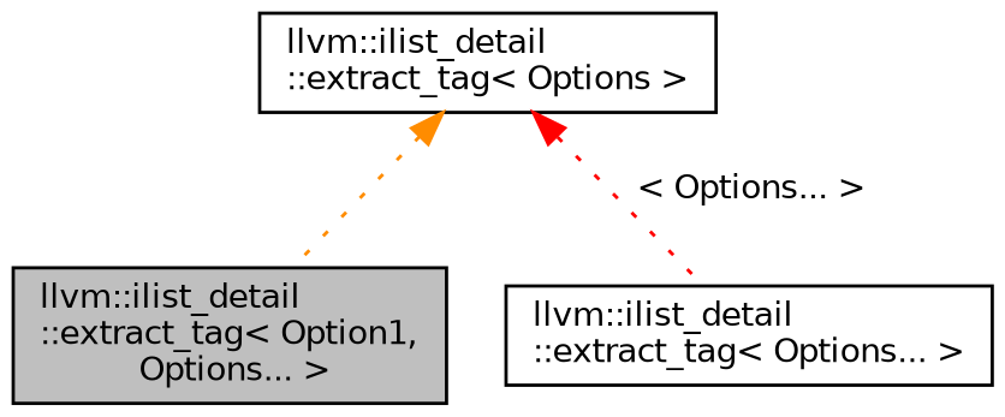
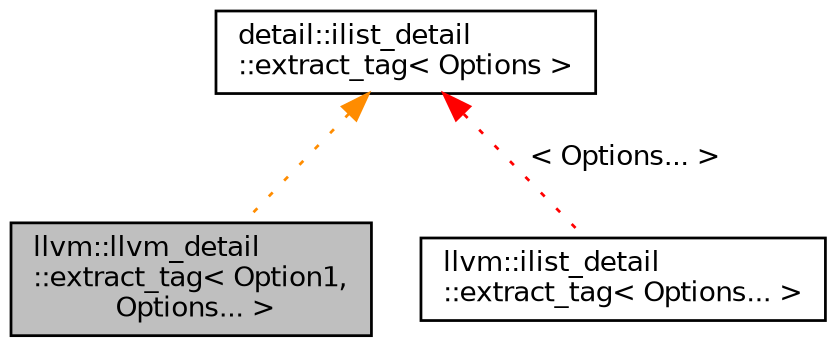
  digraph {
    node [color=black fontname=Helvetica fontsize=10 shape=box]
    edge [dir=back fontname=Helvetica fontsize=10 labelfontname=Helvetica labelfontsize=10 style=dotted]
-   n1 [fillcolor=grey75 fontcolor=black height=0.2 label="llvm::ilist_detail\l::extract_tag\< Option1,\l Options... \>" style=filled width=0.4]
+   n1 [fillcolor=grey75 fontcolor=black height=0.2 label="llvm::llvm_detail\l::extract_tag\< Option1,\l Options... \>" style=filled width=0.4]
    n2 [height=0.2 label="llvm::ilist_detail\l::extract_tag\< Options... \>" width=0.4]
-   n3 [height=0.2 label="llvm::ilist_detail\l::extract_tag\< Options \>" width=0.4]
+   n3 [height=0.2 label="detail::ilist_detail\l::extract_tag\< Options \>" width=0.4]
    n3 -> n1 [color=darkorange]
    n3 -> n2 [color=red label=" \< Options... \>"]
  }
